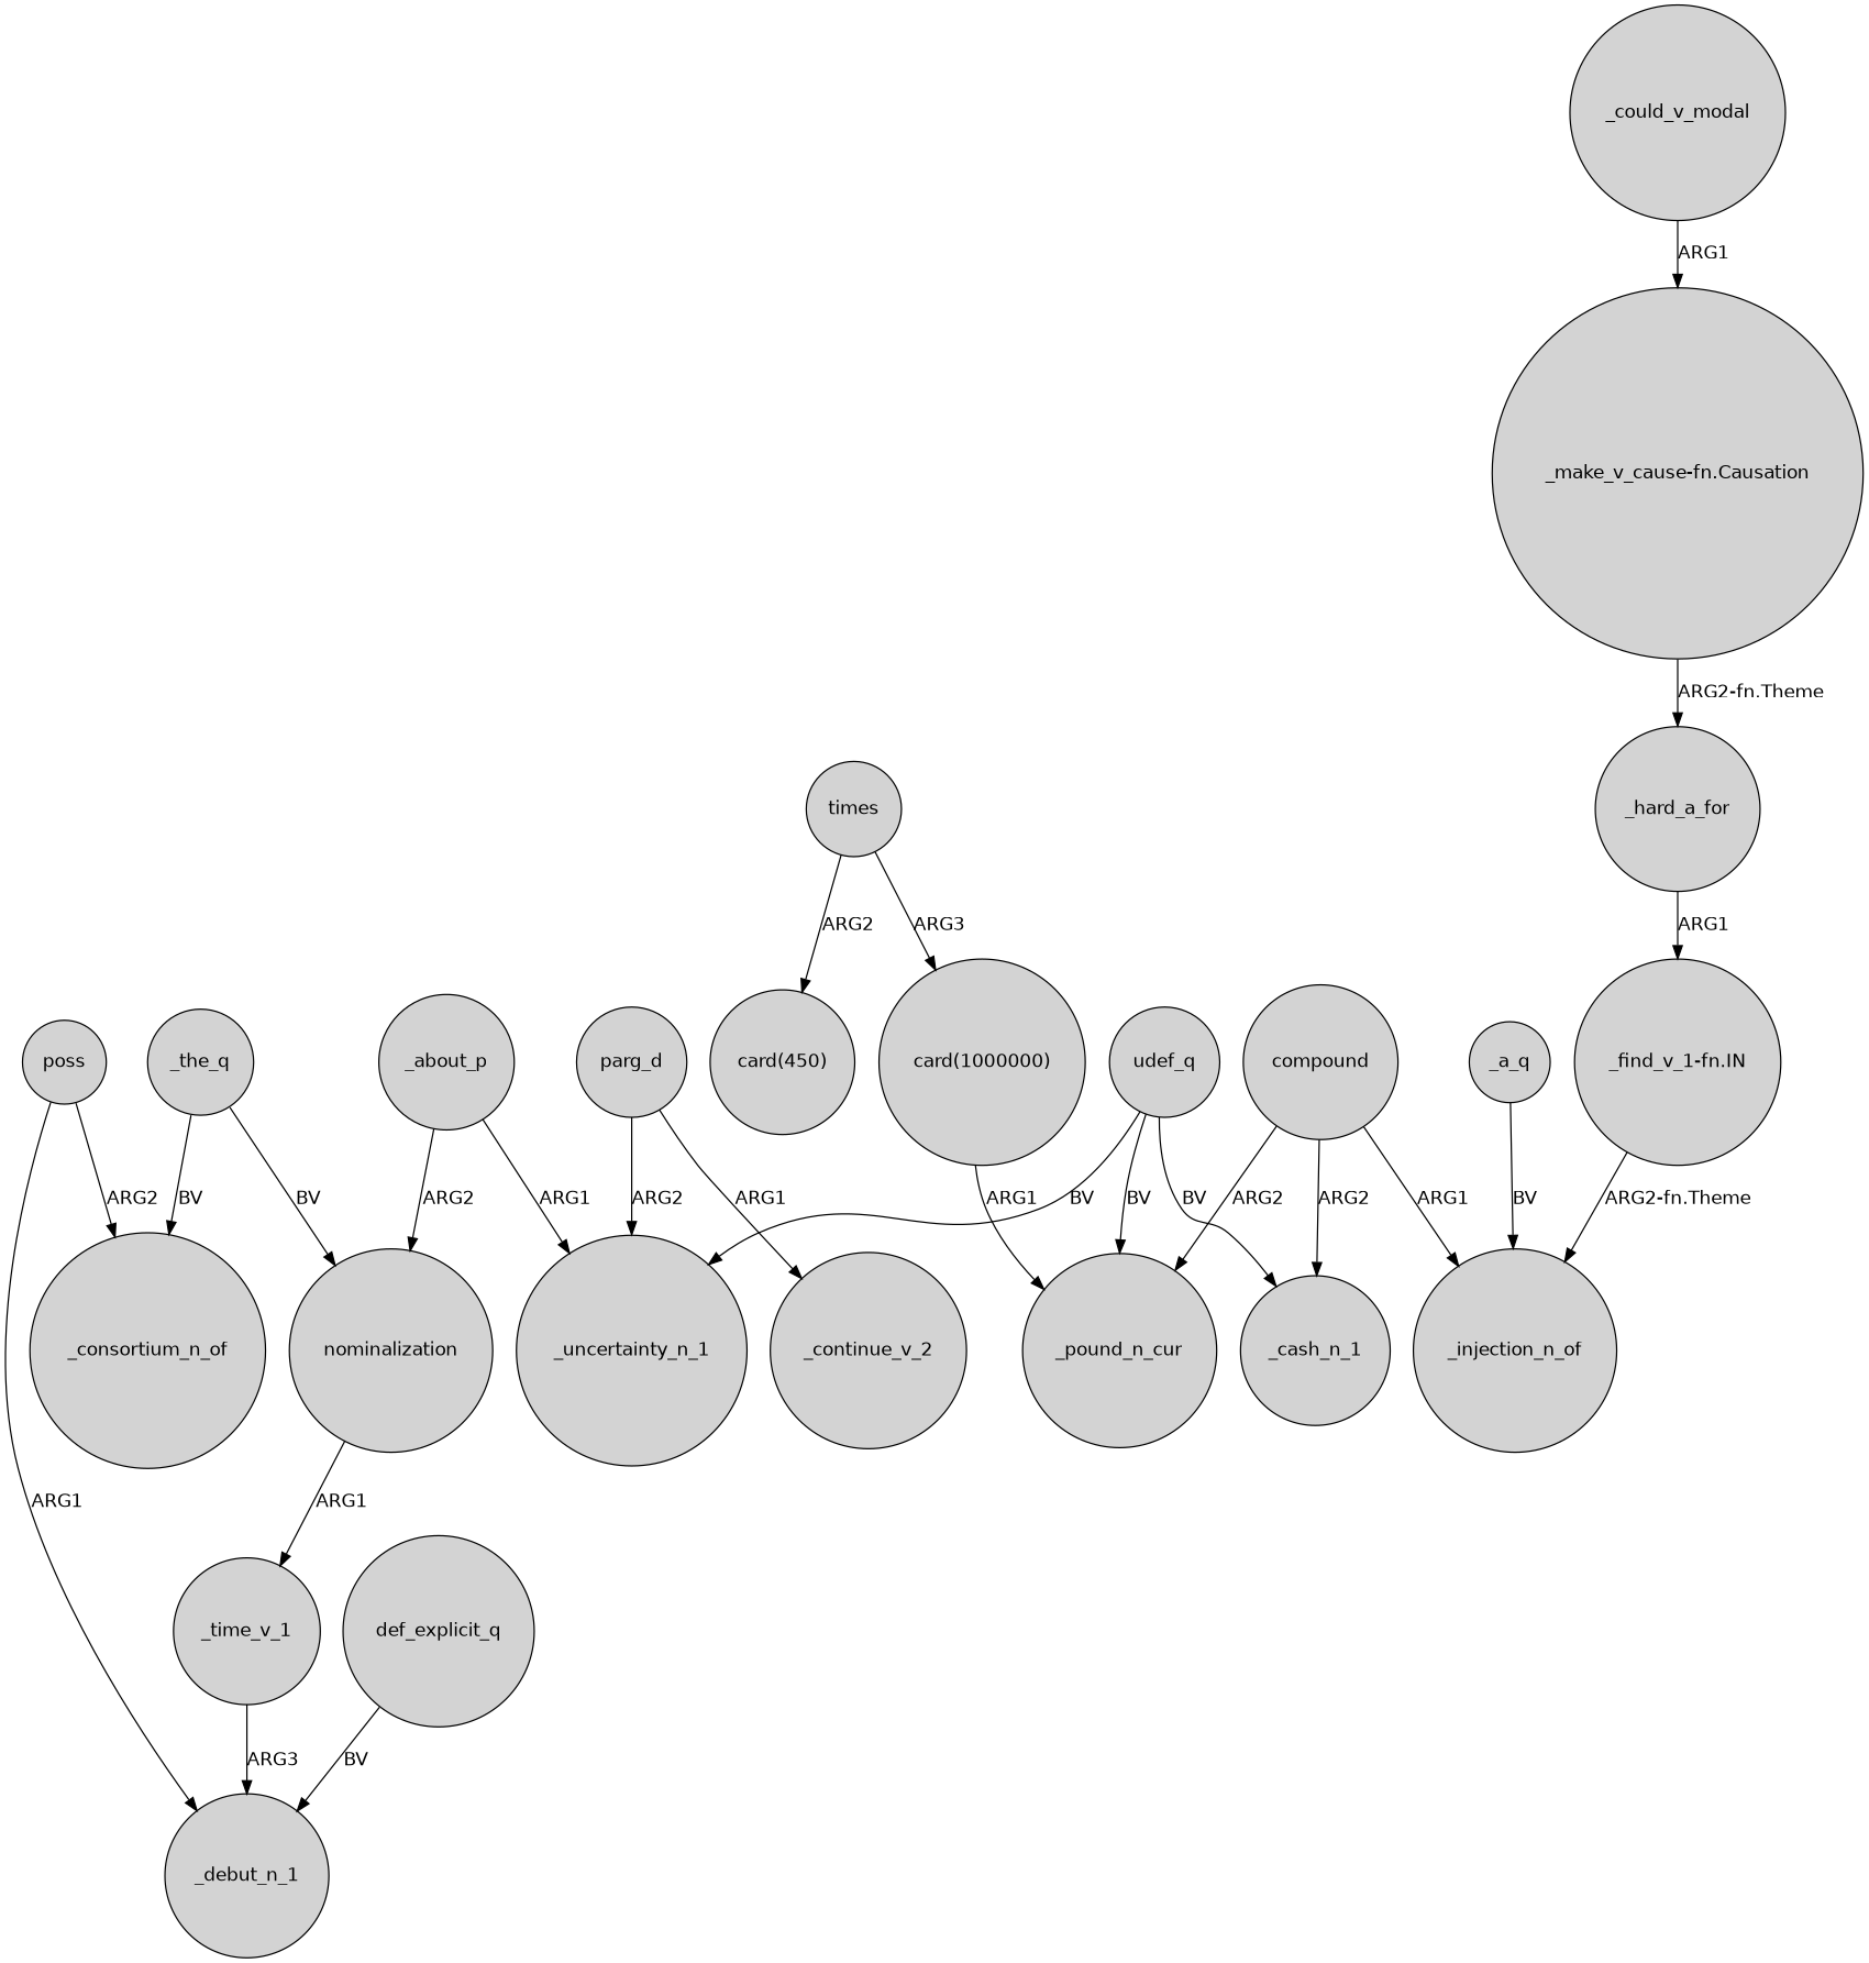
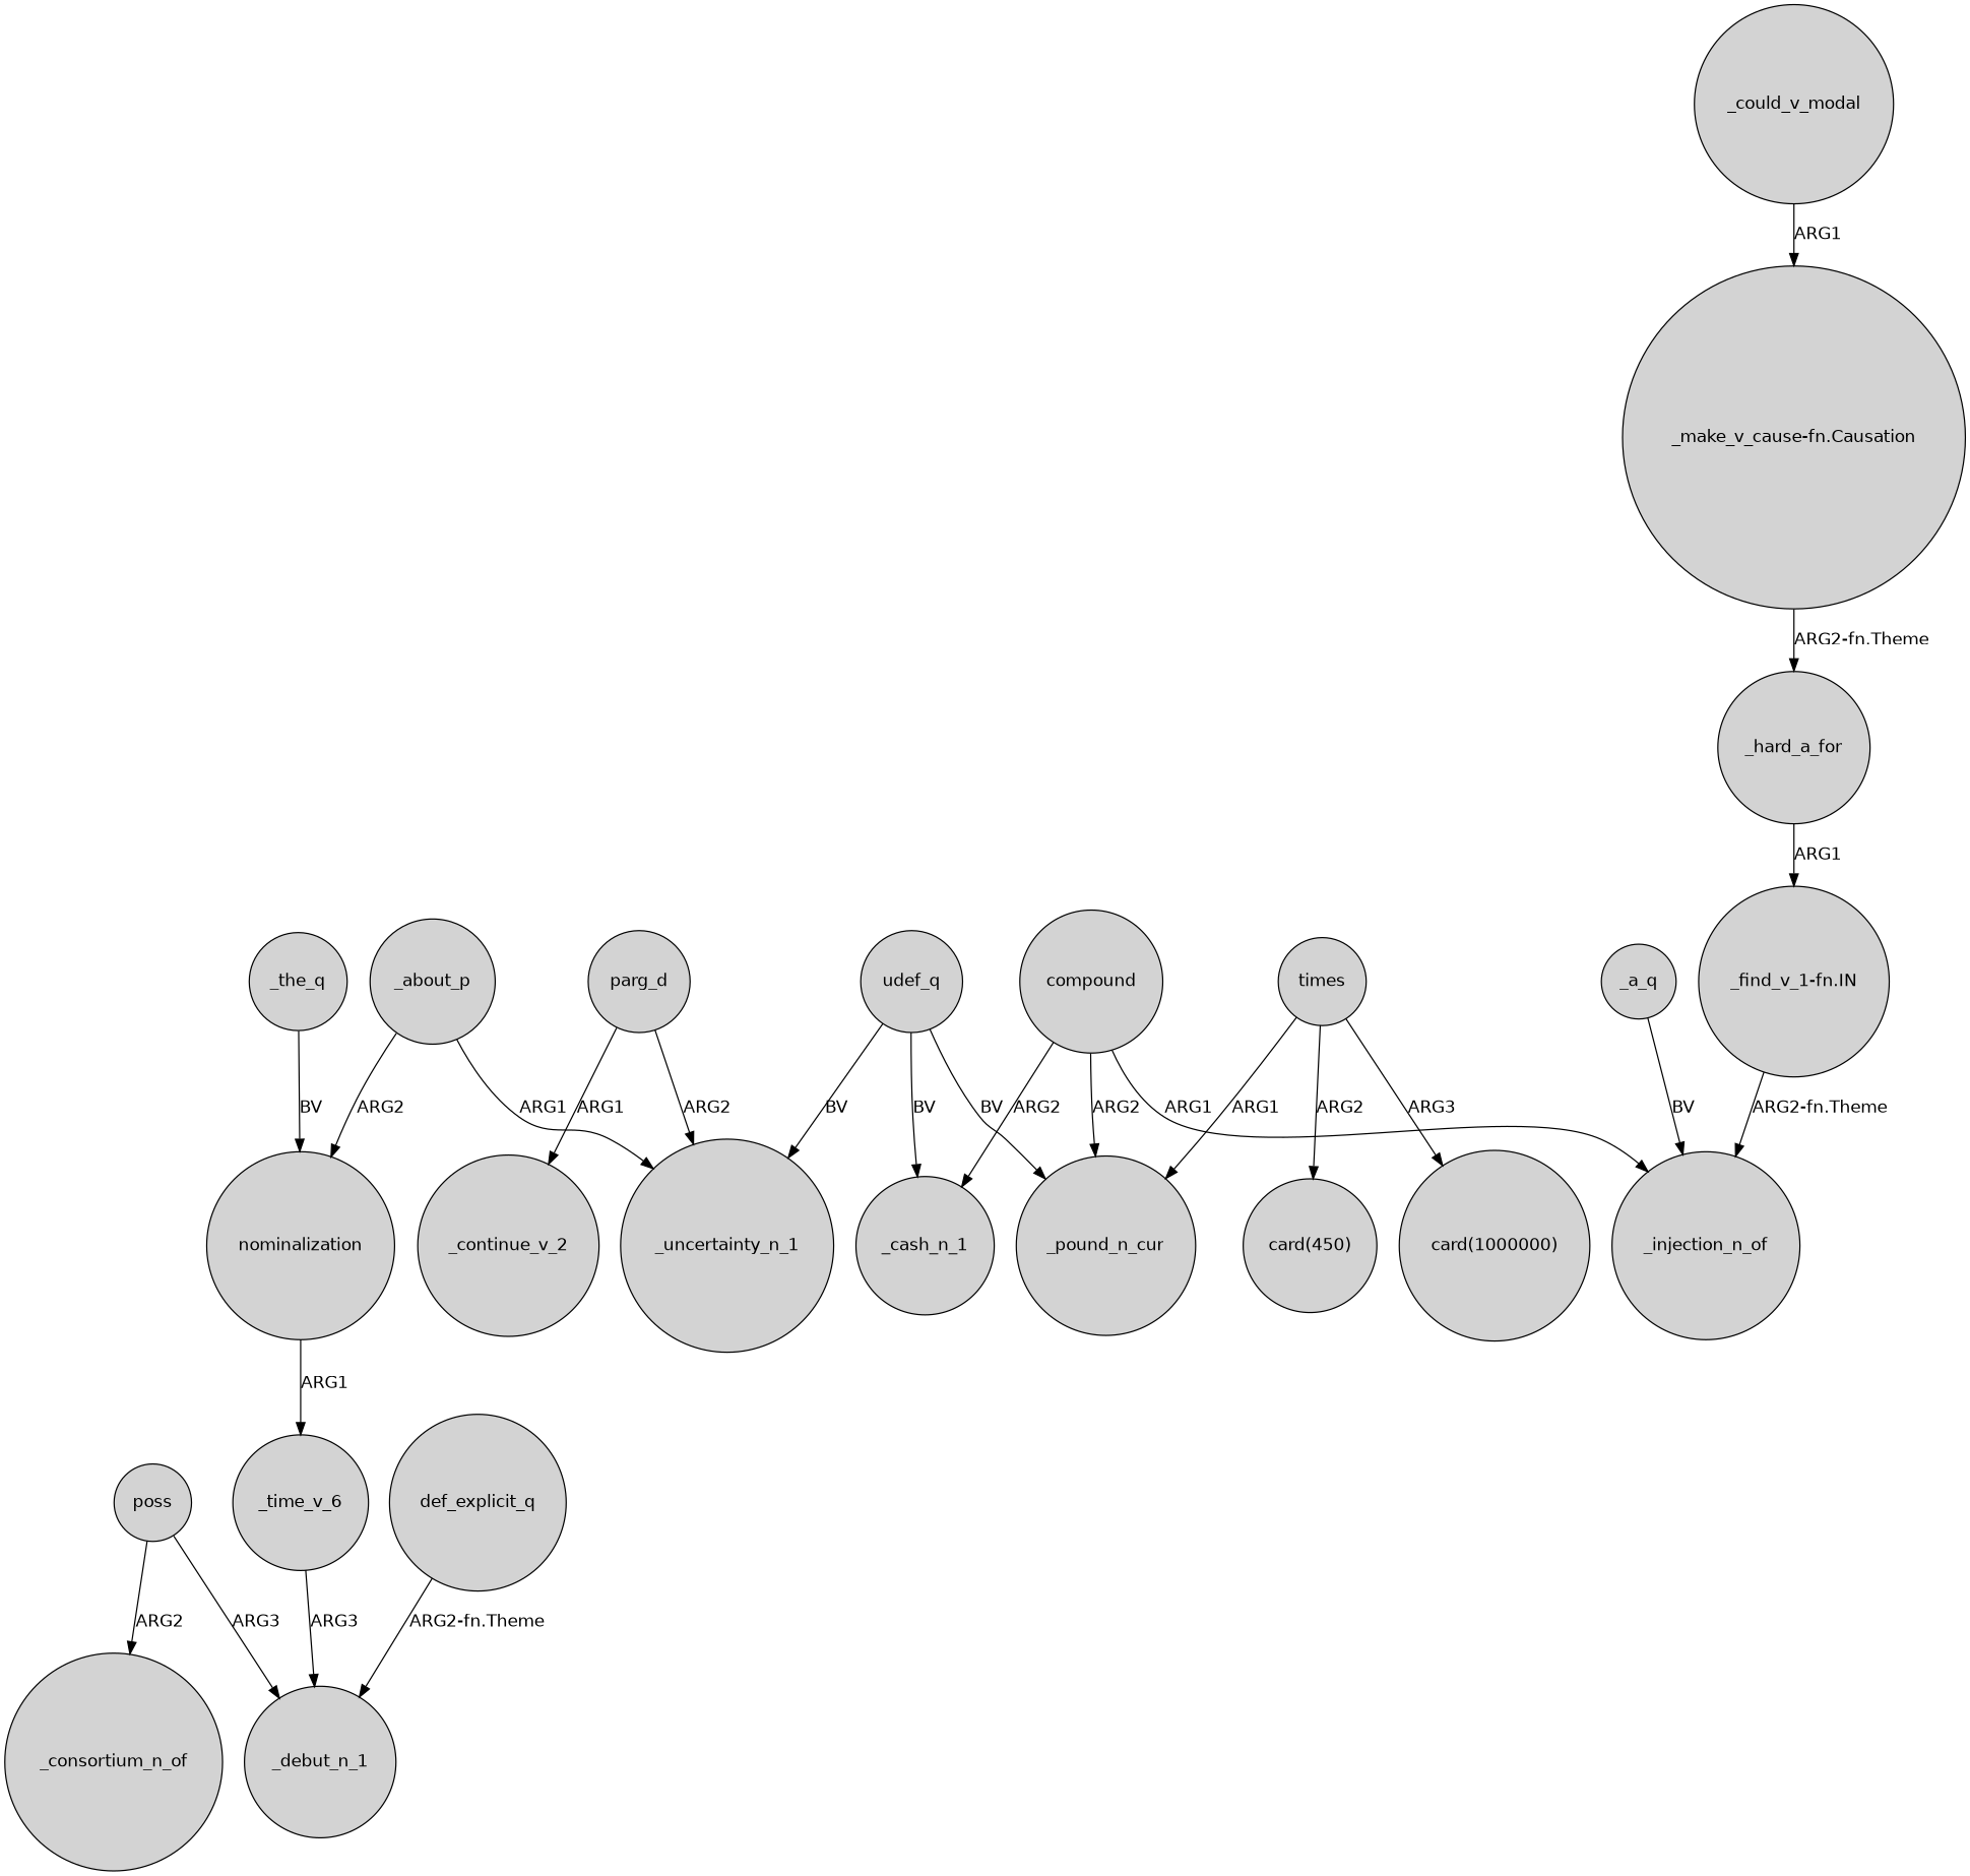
  digraph {
    fontname="DejaVu Sans"
    node [fontname="DejaVu Sans" shape=circle style=filled]
    edge [fontname="DejaVu Sans"]
    poss
    _consortium_n_of
    _debut_n_1
    _could_v_modal
    "_make_v_cause-fn.Causation"
    _hard_a_for
    "_find_v_1-fn.IN"
    times
    "card(450)"
    "card(1000000)"
    _pound_n_cur
    _a_q
    _injection_n_of
    udef_q
    _uncertainty_n_1
    _cash_n_1
    _about_p
    nominalization
-   _time_v_1
+   _time_v_1 [label=_time_v_6]
    compound
    parg_d
    _continue_v_2
    def_explicit_q
    _the_q
    poss -> _consortium_n_of [label=ARG2]
-   poss -> _debut_n_1 [label=ARG1]
+   poss -> _debut_n_1 [label=ARG3]
    _could_v_modal -> "_make_v_cause-fn.Causation" [label=ARG1]
    "_make_v_cause-fn.Causation" -> _hard_a_for [label="ARG2-fn.Theme"]
    _hard_a_for -> "_find_v_1-fn.IN" [label=ARG1]
    "_find_v_1-fn.IN" -> _injection_n_of [label="ARG2-fn.Theme"]
    times -> "card(450)" [label=ARG2]
    times -> "card(1000000)" [label=ARG3]
-   "card(1000000)" -> _pound_n_cur [label=ARG1]
+   times -> _pound_n_cur [label=ARG1]
    _a_q -> _injection_n_of [label=BV]
    udef_q -> _pound_n_cur [label=BV]
    udef_q -> _uncertainty_n_1 [label=BV]
    udef_q -> _cash_n_1 [label=BV]
    _about_p -> _uncertainty_n_1 [label=ARG1]
    _about_p -> nominalization [label=ARG2]
    nominalization -> _time_v_1 [label=ARG1]
    _time_v_1 -> _debut_n_1 [label=ARG3]
    compound -> _pound_n_cur [label=ARG2]
    compound -> _injection_n_of [label=ARG1]
    compound -> _cash_n_1 [label=ARG2]
    parg_d -> _uncertainty_n_1 [label=ARG2]
    parg_d -> _continue_v_2 [label=ARG1]
-   def_explicit_q -> _debut_n_1 [label=BV]
-   _the_q -> _consortium_n_of [label=BV]
+   def_explicit_q -> _debut_n_1 [label="ARG2-fn.Theme"]
    _the_q -> nominalization [label=BV]
  }
